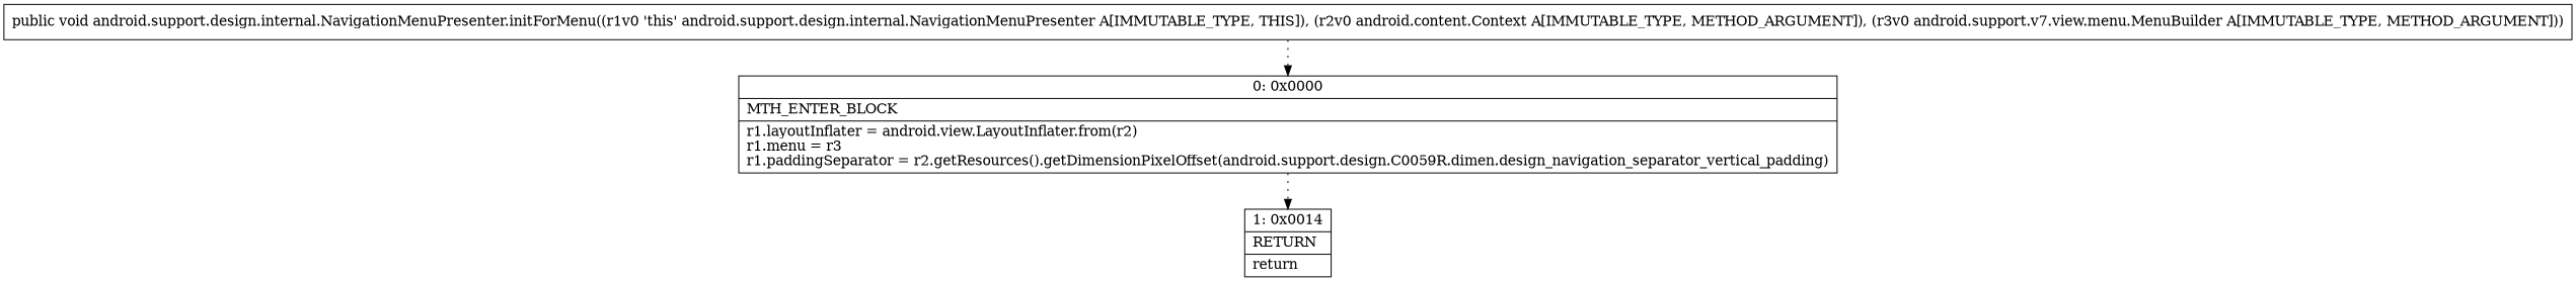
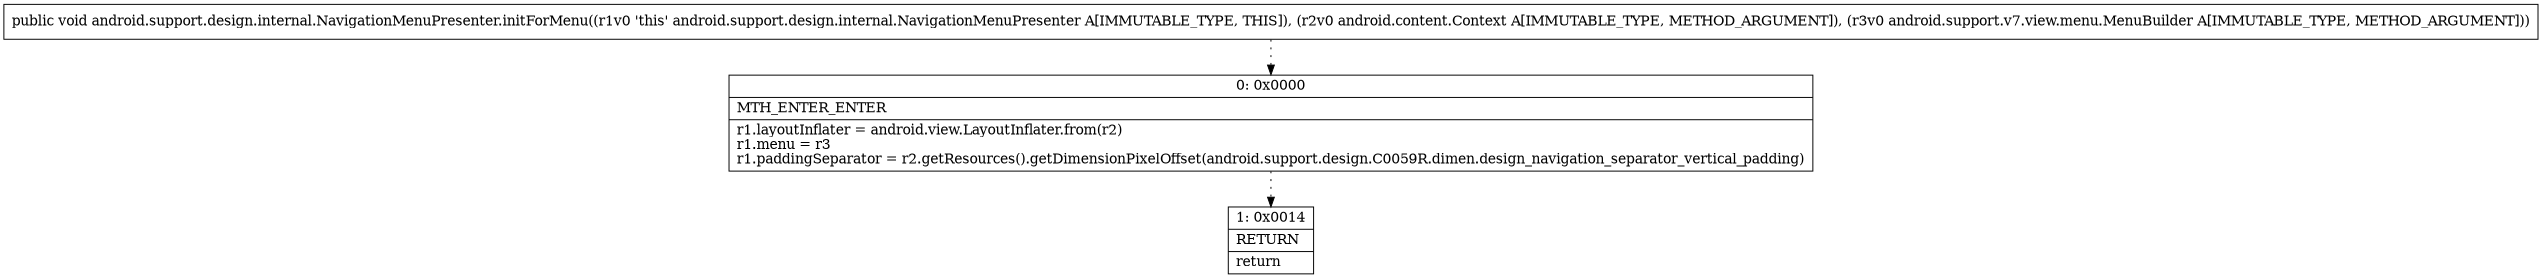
  digraph {
    node [shape=record]
    edge [style=dotted]
-   n1 [label="{0\:\ 0x0000|MTH_ENTER_BLOCK\l|r1.layoutInflater = android.view.LayoutInflater.from(r2)\lr1.menu = r3\lr1.paddingSeparator = r2.getResources().getDimensionPixelOffset(android.support.design.C0059R.dimen.design_navigation_separator_vertical_padding)\l}"]
+   n1 [label="{0\:\ 0x0000|MTH_ENTER_ENTER\l|r1.layoutInflater = android.view.LayoutInflater.from(r2)\lr1.menu = r3\lr1.paddingSeparator = r2.getResources().getDimensionPixelOffset(android.support.design.C0059R.dimen.design_navigation_separator_vertical_padding)\l}"]
    n2 [label="{1\:\ 0x0014|RETURN\l|return\l}"]
    n3 [label="{public void android.support.design.internal.NavigationMenuPresenter.initForMenu((r1v0 'this' android.support.design.internal.NavigationMenuPresenter A[IMMUTABLE_TYPE, THIS]), (r2v0 android.content.Context A[IMMUTABLE_TYPE, METHOD_ARGUMENT]), (r3v0 android.support.v7.view.menu.MenuBuilder A[IMMUTABLE_TYPE, METHOD_ARGUMENT])) }"]
    n1 -> n2
    n3 -> n1
  }
